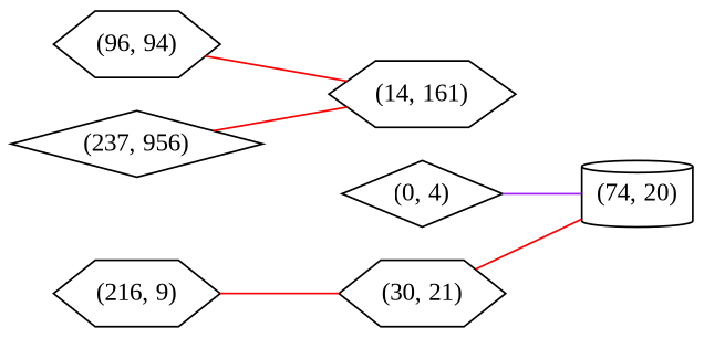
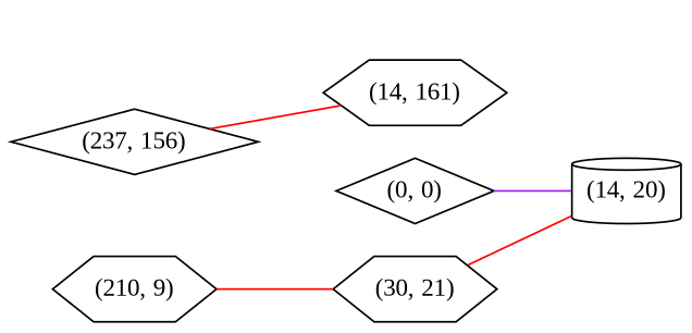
  graph {
    fontname="Liberation Serif"
    rankdir=LR
    node [fontname="Liberation Serif" shape=hexagon]
    edge [color=red fontname="Liberation Serif" weight=1]
    n1 [label="(30, 21)"]
-   "(216, 9)"
-   "(14, 20)" [shape=cylinder label="(74, 20)"]
+   "(216, 9)" [label="(210, 9)"]
+   "(14, 20)" [shape=cylinder]
    n4 [label="(14, 161)"]
-   "(96, 94)"
-   "(0, 0)" [shape=diamond label="(0, 4)"]
-   "(237, 156)" [shape=diamond label="(237, 956)"]
+   "(0, 0)" [shape=diamond]
+   "(237, 156)" [shape=diamond]
    n1 -- "(14, 20)"
    "(216, 9)" -- n1
-   "(96, 94)" -- n4
    "(0, 0)" -- "(14, 20)" [color=purple weight=4]
    "(237, 156)" -- n4
  }
